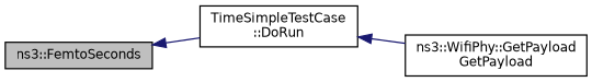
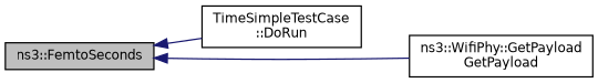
  digraph {
    rankdir=LR
    node [color=black fillcolor=white fontname=Helvetica fontsize=10 shape=record style=filled]
    edge [color=midnightblue dir=back fontname=Helvetica fontsize=10 labelfontname=Helvetica labelfontsize=10 style=solid]
    n1 [fillcolor=grey75 fontcolor=black height=0.2 label="ns3::FemtoSeconds" width=0.4]
    n2 [height=0.2 label="TimeSimpleTestCase\l::DoRun" width=0.4]
    n3 [height=0.2 label="ns3::WifiPhy::GetPayload\lGetPayload" width=0.4]
    n1 -> n2
-   n2 -> n3
+   n1 -> n3
  }
